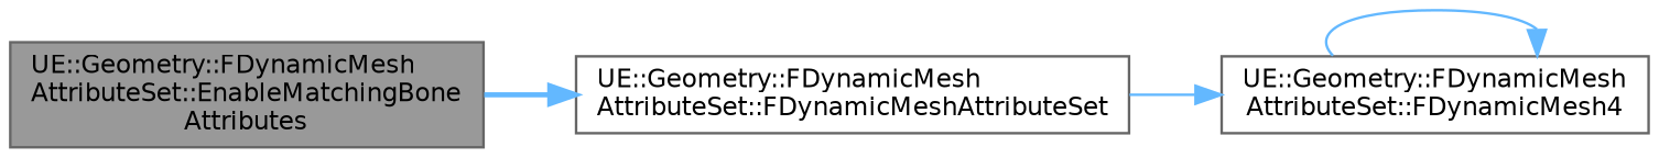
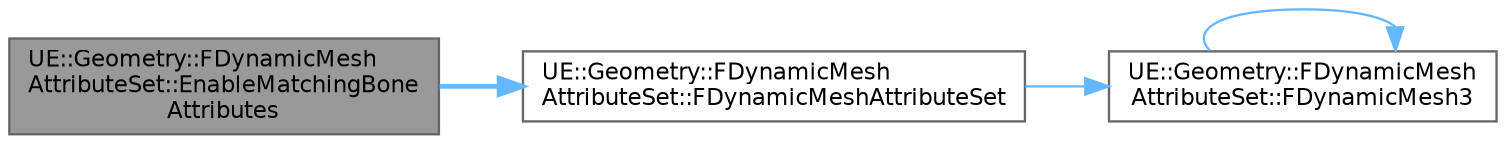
  digraph {
    rankdir=LR
    node [color=grey40 fillcolor=white fontname=Helvetica fontsize=10 shape=box style=filled]
    edge [color=steelblue1 fontname=Helvetica fontsize=10 labelfontname=Helvetica labelfontsize=10 style=solid]
    n1 [color=gray40 fillcolor=grey60 fontcolor=black height=0.2 label="UE::Geometry::FDynamicMesh\lAttributeSet::EnableMatchingBone\lAttributes" width=0.4]
    n2 [height=0.2 label="UE::Geometry::FDynamicMesh\lAttributeSet::FDynamicMeshAttributeSet" width=0.4]
-   n3 [height=0.2 label="UE::Geometry::FDynamicMesh\lAttributeSet::FDynamicMesh4" width=0.4]
+   n3 [height=0.2 label="UE::Geometry::FDynamicMesh\lAttributeSet::FDynamicMesh3" width=0.4]
    n1 -> n2 [style=bold]
    n2 -> n3
    n3 -> n3
  }
